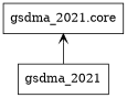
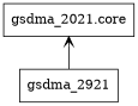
  digraph {
    rankdir=BT
    node [color=black shape=box style=solid]
-   n1 [label=gsdma_2021]
+   n1 [label=gsdma_2921]
    n2 [label="gsdma_2021.core"]
    n1 -> n2 [arrowhead=open arrowtail=none]
  }
